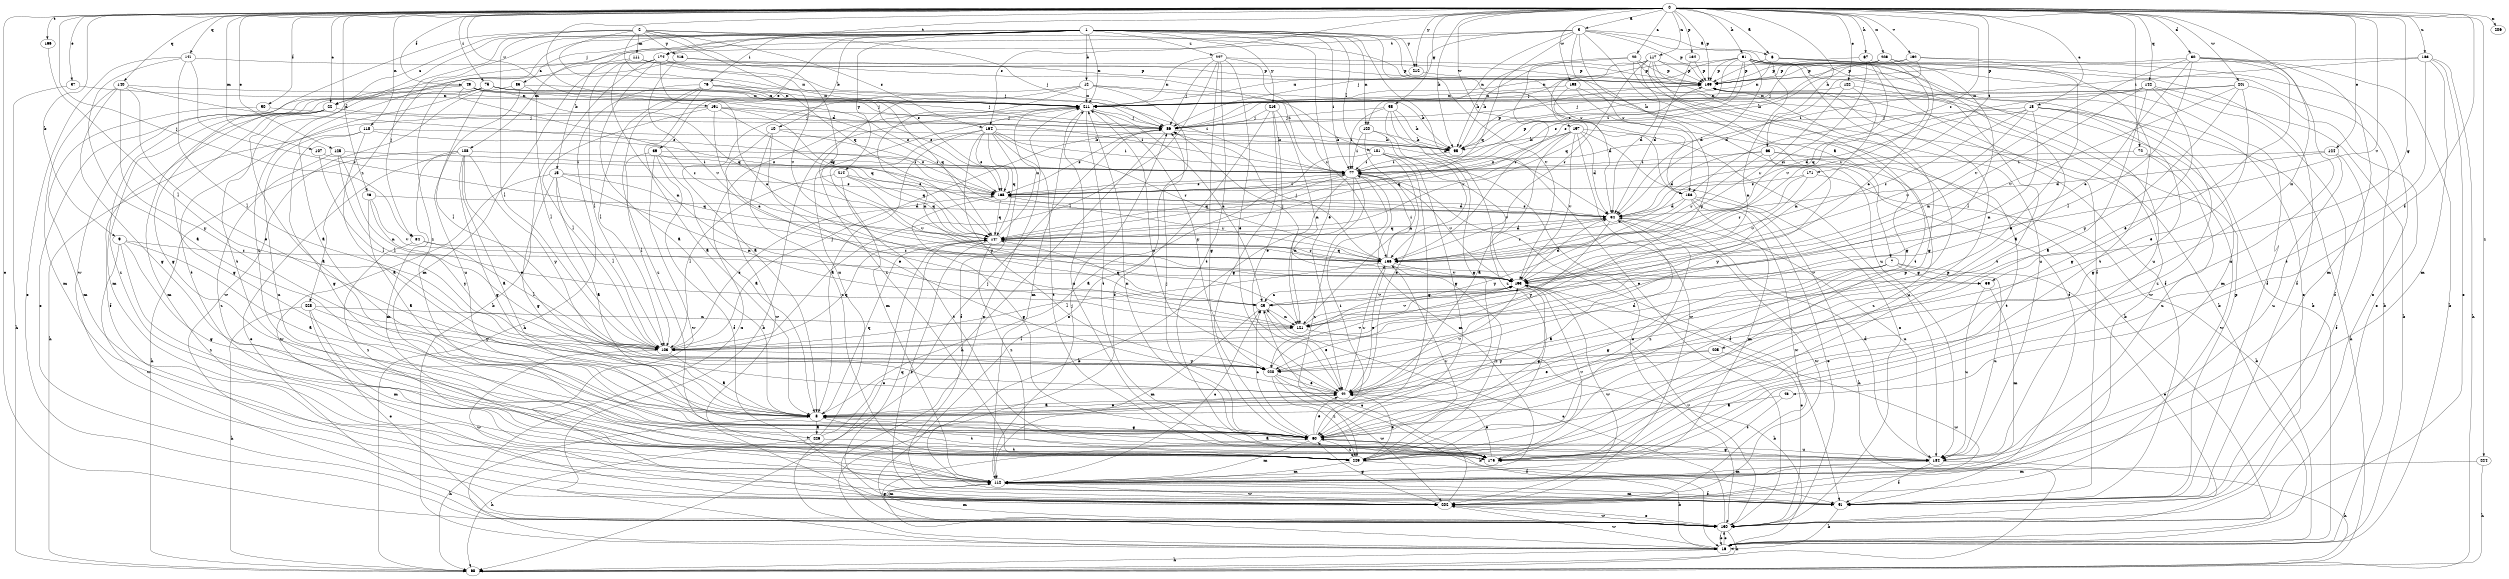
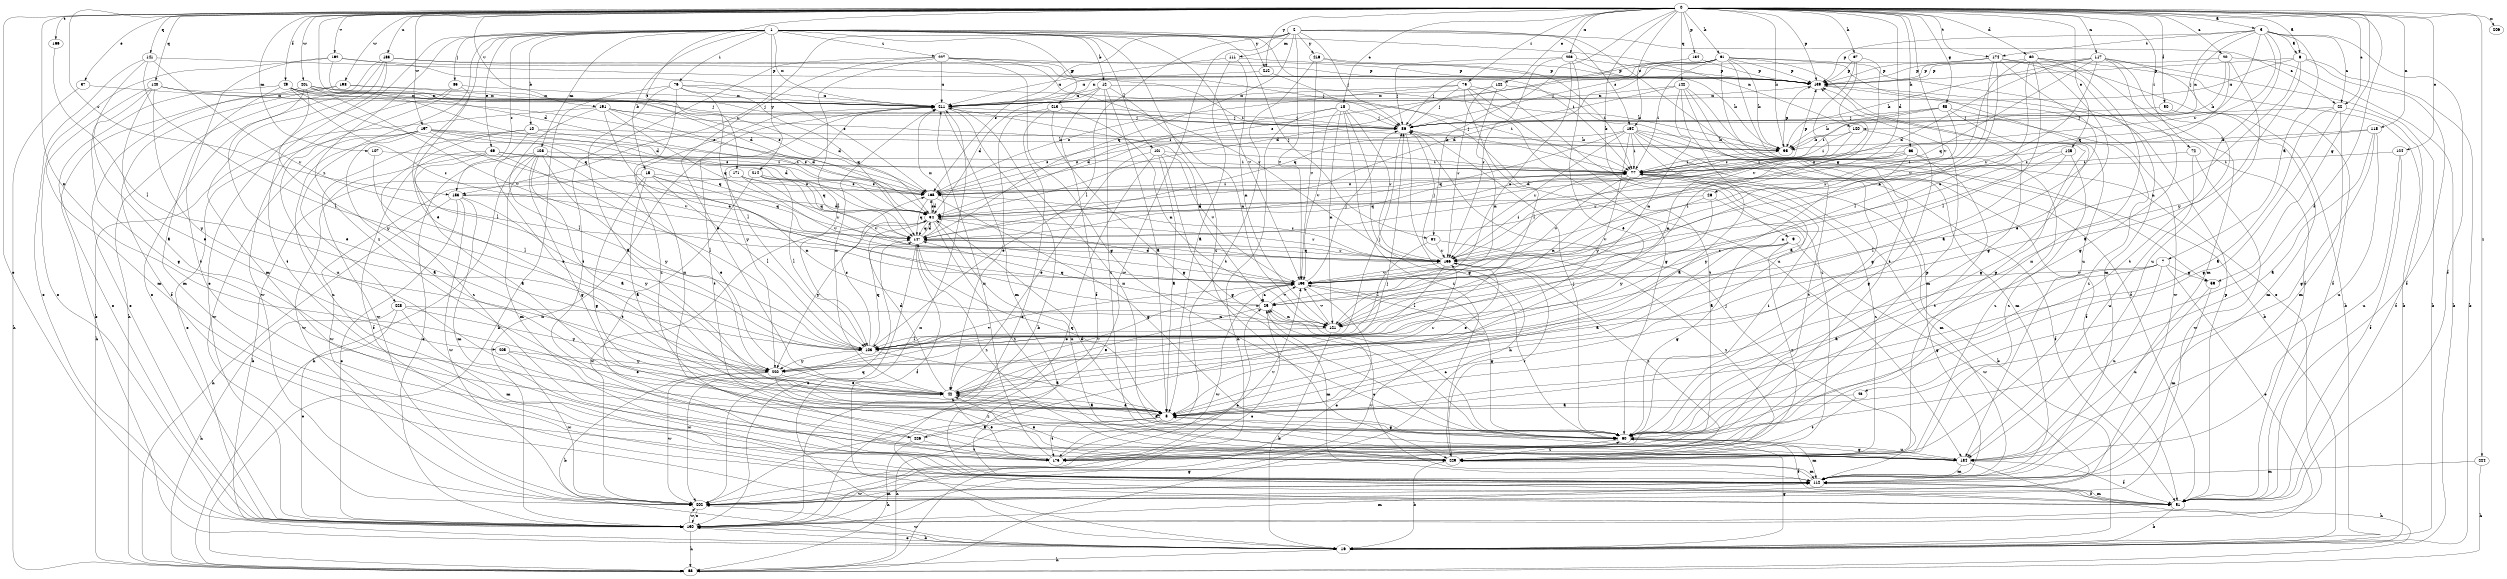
  strict digraph {
    0
    3
    6
    9
    18
    20
    22
    26
    30
    34
    37
    48
    49
    50
    58
    59
    63
    67
    72
    75
    84
    91
    95
    107
    117
    118
    122
    124
    125
    130
    134
    139
    140
    141
    142
    153
    164
    166
    171
    174
    183
    191
    192
    193
    197
    198
    201
    205
    206
    208
    212
    224
    120
    86
    147
    7
    51
    220
    211
    8
    16
    121
    229
    202
    60
    156
    68
    184
    112
    42
    103
    175
    25
    165
    77
    1
    10
    12
    15
    39
    76
    85
    101
    108
    213
    214
    226
    227
    228
    2
    111
    216
    0 -> 3 [label=a]
    0 -> 6 [label=a]
    0 -> 9 [label=b]
    0 -> 18 [label=c]
    0 -> 20 [label=c]
    0 -> 22 [label=c]
    0 -> 26 [label=d]
    0 -> 30 [label=d]
    0 -> 34 [label=d]
    0 -> 37 [label=e]
    0 -> 48 [label=f]
    0 -> 49 [label=f]
    0 -> 50 [label=f]
    0 -> 58 [label=g]
    0 -> 59 [label=g]
    0 -> 63 [label=h]
    0 -> 67 [label=h]
    0 -> 72 [label=i]
    0 -> 75 [label=i]
    0 -> 84 [label=j]
    0 -> 91 [label=k]
    0 -> 95 [label=k]
    0 -> 107 [label=m]
    0 -> 117 [label=n]
    0 -> 118 [label=n]
    0 -> 122 [label=o]
    0 -> 124 [label=o]
    0 -> 125 [label=o]
    0 -> 130 [label=o]
    0 -> 134 [label=p]
    0 -> 139 [label=p]
    0 -> 140 [label=q]
    0 -> 141 [label=q]
    0 -> 142 [label=q]
    0 -> 153 [label=r]
    0 -> 164 [label=s]
    0 -> 166 [label=t]
    0 -> 171 [label=t]
    0 -> 174 [label=t]
    0 -> 183 [label=u]
    0 -> 191 [label=v]
    0 -> 192 [label=v]
    0 -> 193 [label=v]
    0 -> 197 [label=w]
    0 -> 198 [label=w]
    0 -> 201 [label=w]
    0 -> 205 [label=x]
    0 -> 206 [label=x]
    0 -> 208 [label=x]
    0 -> 212 [label=y]
    0 -> 224 [label=z]
    3 -> 6 [label=a]
    3 -> 22 [label=c]
    3 -> 139 [label=p]
    3 -> 153 [label=r]
    3 -> 174 [label=t]
    3 -> 120 [label=n]
    3 -> 86 [label=j]
    3 -> 147 [label=q]
    3 -> 7 [label=a]
    3 -> 51 [label=f]
    3 -> 220 [label=y]
    6 -> 139 [label=p]
    6 -> 51 [label=f]
    6 -> 211 [label=x]
    6 -> 8 [label=a]
    6 -> 16 [label=b]
    6 -> 121 [label=n]
    9 -> 8 [label=a]
    9 -> 229 [label=z]
    9 -> 202 [label=w]
    9 -> 60 [label=g]
    9 -> 156 [label=r]
    18 -> 34 [label=d]
    18 -> 193 [label=v]
    18 -> 86 [label=j]
    18 -> 121 [label=n]
    18 -> 229 [label=z]
    18 -> 60 [label=g]
    18 -> 156 [label=r]
    18 -> 68 [label=h]
    20 -> 95 [label=k]
    20 -> 139 [label=p]
    20 -> 16 [label=b]
    20 -> 156 [label=r]
    20 -> 184 [label=u]
    22 -> 86 [label=j]
    22 -> 51 [label=f]
    22 -> 8 [label=a]
    22 -> 60 [label=g]
    22 -> 112 [label=m]
    26 -> 34 [label=d]
    26 -> 193 [label=v]
    26 -> 220 [label=y]
    26 -> 8 [label=a]
    30 -> 139 [label=p]
    30 -> 193 [label=v]
    30 -> 16 [label=b]
    30 -> 112 [label=m]
    30 -> 42 [label=e]
    30 -> 103 [label=l]
    30 -> 175 [label=x]
    30 -> 25 [label=c]
    34 -> 147 [label=q]
    34 -> 220 [label=y]
    34 -> 229 [label=z]
    34 -> 202 [label=w]
    34 -> 156 [label=r]
    34 -> 184 [label=u]
    34 -> 165 [label=s]
    37 -> 211 [label=x]
    37 -> 68 [label=h]
    48 -> 8 [label=a]
    48 -> 175 [label=t]
    49 -> 130 [label=o]
    49 -> 86 [label=j]
    49 -> 147 [label=q]
    49 -> 211 [label=x]
    49 -> 156 [label=r]
    49 -> 112 [label=m]
    49 -> 165 [label=s]
    50 -> 86 [label=j]
    50 -> 112 [label=m]
    58 -> 95 [label=k]
    58 -> 86 [label=j]
    58 -> 229 [label=z]
    58 -> 60 [label=g]
    58 -> 156 [label=r]
    58 -> 77 [label=i]
    59 -> 184 [label=u]
    59 -> 112 [label=m]
    63 -> 34 [label=d]
    63 -> 220 [label=y]
    63 -> 229 [label=z]
    63 -> 156 [label=r]
    63 -> 175 [label=t]
    63 -> 77 [label=i]
    67 -> 139 [label=p]
    67 -> 193 [label=v]
    67 -> 156 [label=r]
    67 -> 103 [label=l]
    72 -> 202 [label=w]
    72 -> 184 [label=u]
    72 -> 77 [label=i]
    75 -> 86 [label=j]
    75 -> 211 [label=x]
    75 -> 229 [label=z]
    75 -> 60 [label=g]
    75 -> 103 [label=l]
    75 -> 175 [label=t]
    75 -> 165 [label=s]
    84 -> 229 [label=z]
    84 -> 156 [label=r]
    84 -> 103 [label=l]
    91 -> 34 [label=d]
    91 -> 95 [label=k]
    91 -> 130 [label=o]
    91 -> 139 [label=p]
    91 -> 86 [label=j]
    91 -> 51 [label=f]
    91 -> 211 [label=x]
    91 -> 60 [label=g]
    91 -> 184 [label=u]
    91 -> 175 [label=t]
    91 -> 165 [label=s]
    91 -> 77 [label=i]
    95 -> 139 [label=p]
    95 -> 77 [label=i]
    107 -> 103 [label=l]
    107 -> 77 [label=i]
    117 -> 34 [label=d]
    117 -> 95 [label=k]
    117 -> 139 [label=p]
    117 -> 147 [label=q]
    117 -> 51 [label=f]
    117 -> 16 [label=b]
    117 -> 60 [label=g]
    117 -> 156 [label=r]
    117 -> 175 [label=t]
    118 -> 95 [label=k]
    118 -> 8 [label=a]
    118 -> 60 [label=g]
    118 -> 184 [label=u]
    118 -> 165 [label=s]
    122 -> 211 [label=x]
    122 -> 121 [label=n]
    122 -> 156 [label=r]
    122 -> 112 [label=m]
-   124 -> 34 [label=d]
+   201 -> 34 [label=d]
    124 -> 51 [label=f]
    124 -> 184 [label=u]
    124 -> 77 [label=i]
    125 -> 121 [label=n]
    125 -> 229 [label=z]
    125 -> 103 [label=l]
    125 -> 77 [label=i]
    130 -> 193 [label=v]
    130 -> 211 [label=x]
    130 -> 16 [label=b]
    130 -> 202 [label=w]
    130 -> 68 [label=h]
    130 -> 112 [label=m]
    130 -> 25 [label=c]
    134 -> 34 [label=d]
    134 -> 139 [label=p]
    139 -> 211 [label=x]
    139 -> 202 [label=w]
    140 -> 220 [label=y]
    140 -> 211 [label=x]
    140 -> 60 [label=g]
    140 -> 112 [label=m]
    140 -> 42 [label=e]
    140 -> 165 [label=s]
    141 -> 130 [label=o]
    141 -> 139 [label=p]
    141 -> 8 [label=a]
    141 -> 156 [label=r]
    141 -> 103 [label=l]
    142 -> 147 [label=q]
    142 -> 51 [label=f]
    142 -> 211 [label=x]
    142 -> 8 [label=a]
    142 -> 16 [label=b]
    142 -> 121 [label=n]
    142 -> 60 [label=g]
    153 -> 34 [label=d]
    153 -> 130 [label=o]
    153 -> 220 [label=y]
    153 -> 202 [label=w]
    153 -> 68 [label=h]
    153 -> 112 [label=m]
    164 -> 95 [label=k]
    164 -> 147 [label=q]
    164 -> 51 [label=f]
    164 -> 220 [label=y]
    164 -> 8 [label=a]
    164 -> 156 [label=r]
    164 -> 112 [label=m]
    164 -> 175 [label=t]
    164 -> 165 [label=s]
    164 -> 77 [label=i]
    166 -> 103 [label=l]
    171 -> 193 [label=v]
    171 -> 16 [label=b]
    171 -> 156 [label=r]
    171 -> 165 [label=s]
    174 -> 139 [label=p]
    174 -> 86 [label=j]
    174 -> 8 [label=a]
    174 -> 16 [label=b]
    174 -> 112 [label=m]
    174 -> 103 [label=l]
    174 -> 25 [label=c]
    183 -> 130 [label=o]
    183 -> 139 [label=p]
    183 -> 68 [label=h]
    183 -> 112 [label=m]
    183 -> 175 [label=t]
    183 -> 77 [label=i]
    191 -> 34 [label=d]
    191 -> 86 [label=j]
    191 -> 147 [label=q]
    191 -> 68 [label=h]
    191 -> 103 [label=l]
    191 -> 25 [label=c]
    191 -> 77 [label=i]
    192 -> 34 [label=d]
    192 -> 130 [label=o]
    192 -> 139 [label=p]
    192 -> 175 [label=t]
    192 -> 165 [label=s]
    193 -> 34 [label=d]
    193 -> 130 [label=o]
    193 -> 86 [label=j]
    193 -> 202 [label=w]
    193 -> 60 [label=g]
    193 -> 25 [label=c]
    197 -> 34 [label=d]
    197 -> 95 [label=k]
    197 -> 130 [label=o]
    197 -> 193 [label=v]
    197 -> 147 [label=q]
    197 -> 8 [label=a]
    197 -> 202 [label=w]
    197 -> 184 [label=u]
    197 -> 165 [label=s]
    198 -> 34 [label=d]
    198 -> 51 [label=f]
    198 -> 211 [label=x]
    198 -> 16 [label=b]
    201 -> 130 [label=o]
    201 -> 193 [label=v]
    201 -> 86 [label=j]
    201 -> 220 [label=y]
    201 -> 211 [label=x]
    201 -> 42 [label=e]
    205 -> 220 [label=y]
    205 -> 202 [label=w]
    205 -> 42 [label=e]
    208 -> 95 [label=k]
    208 -> 139 [label=p]
    208 -> 86 [label=j]
    208 -> 156 [label=r]
    208 -> 42 [label=e]
    208 -> 25 [label=c]
    212 -> 211 [label=x]
    212 -> 184 [label=u]
    224 -> 68 [label=h]
    224 -> 112 [label=m]
    120 -> 95 [label=k]
    120 -> 121 [label=n]
    120 -> 60 [label=g]
    120 -> 77 [label=i]
    86 -> 95 [label=k]
    86 -> 68 [label=h]
    86 -> 165 [label=s]
    147 -> 34 [label=d]
    147 -> 130 [label=o]
    147 -> 51 [label=f]
    147 -> 211 [label=x]
    147 -> 229 [label=z]
    147 -> 156 [label=r]
    7 -> 59 [label=g]
    7 -> 130 [label=o]
    7 -> 193 [label=v]
    7 -> 8 [label=a]
    7 -> 60 [label=g]
    7 -> 184 [label=u]
    51 -> 139 [label=p]
    51 -> 16 [label=b]
    51 -> 112 [label=m]
    220 -> 193 [label=v]
    220 -> 16 [label=b]
    220 -> 229 [label=z]
    220 -> 202 [label=w]
    220 -> 42 [label=e]
    211 -> 86 [label=j]
    211 -> 220 [label=y]
    211 -> 16 [label=b]
    211 -> 112 [label=m]
    211 -> 175 [label=t]
    211 -> 25 [label=c]
    8 -> 147 [label=q]
    8 -> 60 [label=g]
    8 -> 68 [label=h]
    8 -> 42 [label=e]
    8 -> 175 [label=t]
    8 -> 226 [label=a]
    16 -> 130 [label=o]
    16 -> 211 [label=x]
    16 -> 202 [label=w]
    16 -> 60 [label=g]
    16 -> 68 [label=h]
    121 -> 193 [label=v]
    121 -> 16 [label=b]
    121 -> 103 [label=l]
    229 -> 139 [label=p]
    229 -> 16 [label=b]
    229 -> 156 [label=r]
    229 -> 112 [label=m]
    229 -> 42 [label=e]
    202 -> 130 [label=o]
    202 -> 147 [label=q]
    202 -> 60 [label=g]
    202 -> 112 [label=m]
    202 -> 25 [label=c]
    60 -> 86 [label=j]
    60 -> 51 [label=f]
    60 -> 229 [label=z]
    60 -> 184 [label=u]
    60 -> 112 [label=m]
    60 -> 42 [label=e]
    60 -> 25 [label=c]
    60 -> 77 [label=i]
    156 -> 193 [label=v]
    156 -> 86 [label=j]
    156 -> 147 [label=q]
    156 -> 229 [label=z]
    156 -> 42 [label=e]
    156 -> 103 [label=l]
    156 -> 77 [label=i]
    184 -> 34 [label=d]
    184 -> 51 [label=f]
    184 -> 211 [label=x]
    184 -> 8 [label=a]
    184 -> 60 [label=g]
    184 -> 68 [label=h]
    184 -> 112 [label=m]
    112 -> 86 [label=j]
    112 -> 51 [label=f]
    112 -> 202 [label=w]
    112 -> 25 [label=c]
    42 -> 34 [label=d]
    42 -> 193 [label=v]
    42 -> 211 [label=x]
    42 -> 8 [label=a]
    42 -> 156 [label=r]
    103 -> 86 [label=j]
    103 -> 147 [label=q]
    103 -> 220 [label=y]
    103 -> 8 [label=a]
    103 -> 202 [label=w]
    103 -> 165 [label=s]
    175 -> 139 [label=p]
    175 -> 193 [label=v]
    175 -> 211 [label=x]
    175 -> 42 [label=e]
    25 -> 193 [label=v]
    25 -> 147 [label=q]
    25 -> 121 [label=n]
    25 -> 112 [label=m]
    25 -> 42 [label=e]
    165 -> 34 [label=d]
    165 -> 147 [label=q]
    165 -> 60 [label=g]
    165 -> 156 [label=r]
    165 -> 77 [label=i]
    77 -> 139 [label=p]
    77 -> 193 [label=v]
    77 -> 147 [label=q]
    77 -> 51 [label=f]
    77 -> 16 [label=b]
    77 -> 121 [label=n]
    77 -> 229 [label=z]
    77 -> 112 [label=m]
    77 -> 165 [label=s]
    1 -> 84 [label=j]
    1 -> 130 [label=o]
    1 -> 153 [label=r]
    1 -> 193 [label=v]
    1 -> 212 [label=y]
    1 -> 120 [label=n]
    1 -> 211 [label=x]
    1 -> 229 [label=z]
    1 -> 42 [label=e]
    1 -> 77 [label=i]
    1 -> 10 [label=b]
    1 -> 12 [label=b]
    1 -> 15 [label=b]
    1 -> 39 [label=e]
    1 -> 76 [label=i]
    1 -> 85 [label=j]
    1 -> 101 [label=l]
    1 -> 108 [label=m]
    1 -> 213 [label=y]
    1 -> 214 [label=y]
    1 -> 226 [label=z]
    1 -> 227 [label=z]
    1 -> 228 [label=z]
    10 -> 95 [label=k]
    10 -> 229 [label=z]
    10 -> 202 [label=w]
    10 -> 42 [label=e]
    10 -> 165 [label=s]
    12 -> 34 [label=d]
    12 -> 95 [label=k]
    12 -> 51 [label=f]
    12 -> 211 [label=x]
    12 -> 8 [label=a]
    12 -> 121 [label=n]
    12 -> 229 [label=z]
    15 -> 147 [label=q]
    15 -> 8 [label=a]
    15 -> 121 [label=n]
    15 -> 202 [label=w]
    15 -> 60 [label=g]
    15 -> 103 [label=l]
    15 -> 165 [label=s]
    39 -> 147 [label=q]
    39 -> 51 [label=f]
    39 -> 8 [label=a]
    39 -> 202 [label=w]
    39 -> 103 [label=l]
    39 -> 77 [label=i]
    76 -> 147 [label=q]
    76 -> 211 [label=x]
    76 -> 8 [label=a]
    76 -> 229 [label=z]
    76 -> 68 [label=h]
    76 -> 103 [label=l]
    76 -> 77 [label=i]
    85 -> 211 [label=x]
    85 -> 202 [label=w]
    85 -> 184 [label=u]
    85 -> 103 [label=l]
    101 -> 130 [label=o]
    101 -> 193 [label=v]
    101 -> 8 [label=a]
    101 -> 60 [label=g]
    101 -> 42 [label=e]
    101 -> 77 [label=i]
    108 -> 130 [label=o]
    108 -> 220 [label=y]
    108 -> 8 [label=a]
    108 -> 60 [label=g]
    108 -> 68 [label=h]
    108 -> 112 [label=m]
    108 -> 42 [label=e]
    108 -> 77 [label=i]
    213 -> 130 [label=o]
    213 -> 86 [label=j]
    213 -> 121 [label=n]
    213 -> 60 [label=g]
    213 -> 42 [label=e]
    214 -> 193 [label=v]
    214 -> 147 [label=q]
    214 -> 103 [label=l]
    214 -> 175 [label=t]
    214 -> 165 [label=s]
    226 -> 86 [label=j]
    226 -> 211 [label=x]
    226 -> 68 [label=h]
    226 -> 175 [label=t]
    227 -> 139 [label=p]
    227 -> 86 [label=j]
    227 -> 211 [label=x]
    227 -> 60 [label=g]
    227 -> 156 [label=r]
    227 -> 42 [label=e]
    227 -> 103 [label=l]
    227 -> 175 [label=t]
    228 -> 130 [label=o]
    228 -> 220 [label=y]
    228 -> 121 [label=n]
    228 -> 68 [label=h]
    228 -> 112 [label=m]
    2 -> 22 [label=c]
    2 -> 59 [label=g]
    2 -> 153 [label=r]
    2 -> 164 [label=s]
    2 -> 193 [label=v]
    2 -> 86 [label=j]
    2 -> 147 [label=q]
    2 -> 202 [label=w]
    2 -> 103 [label=l]
    2 -> 165 [label=s]
    2 -> 111 [label=m]
    2 -> 216 [label=y]
    111 -> 139 [label=p]
    111 -> 211 [label=x]
    111 -> 8 [label=a]
    111 -> 121 [label=n]
    216 -> 139 [label=p]
    216 -> 193 [label=v]
    216 -> 175 [label=t]
    216 -> 77 [label=i]
  }
